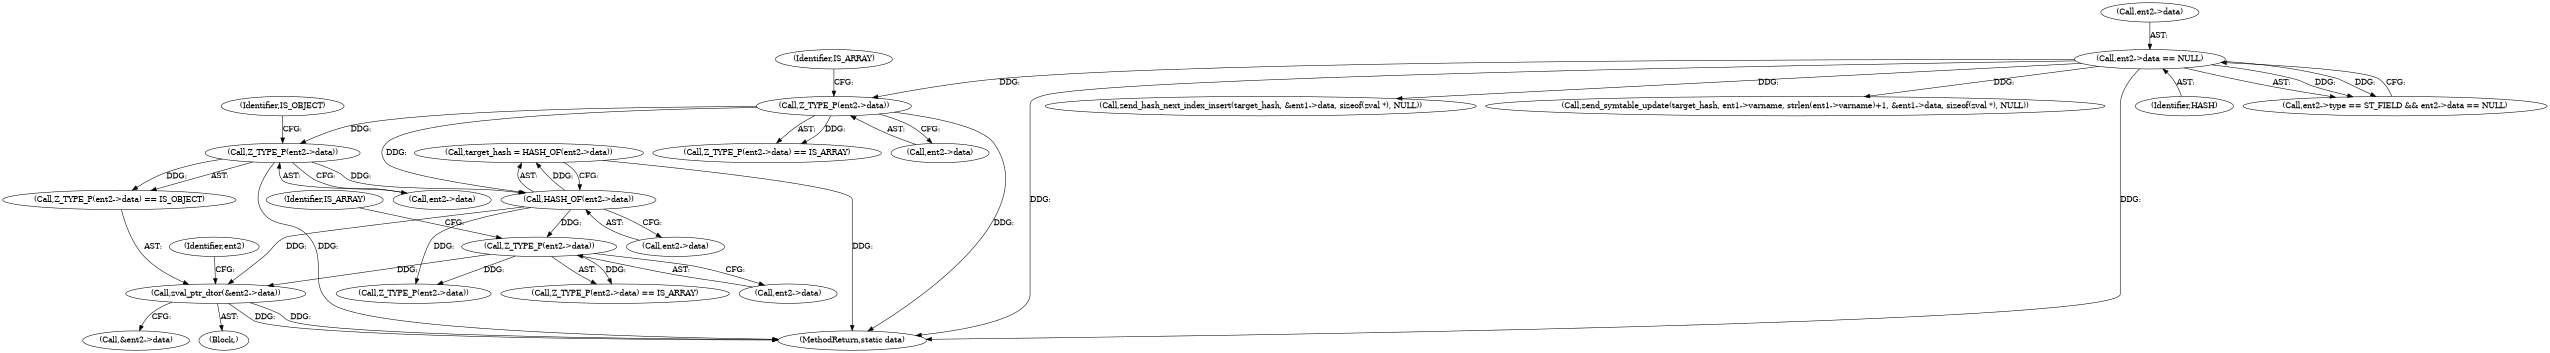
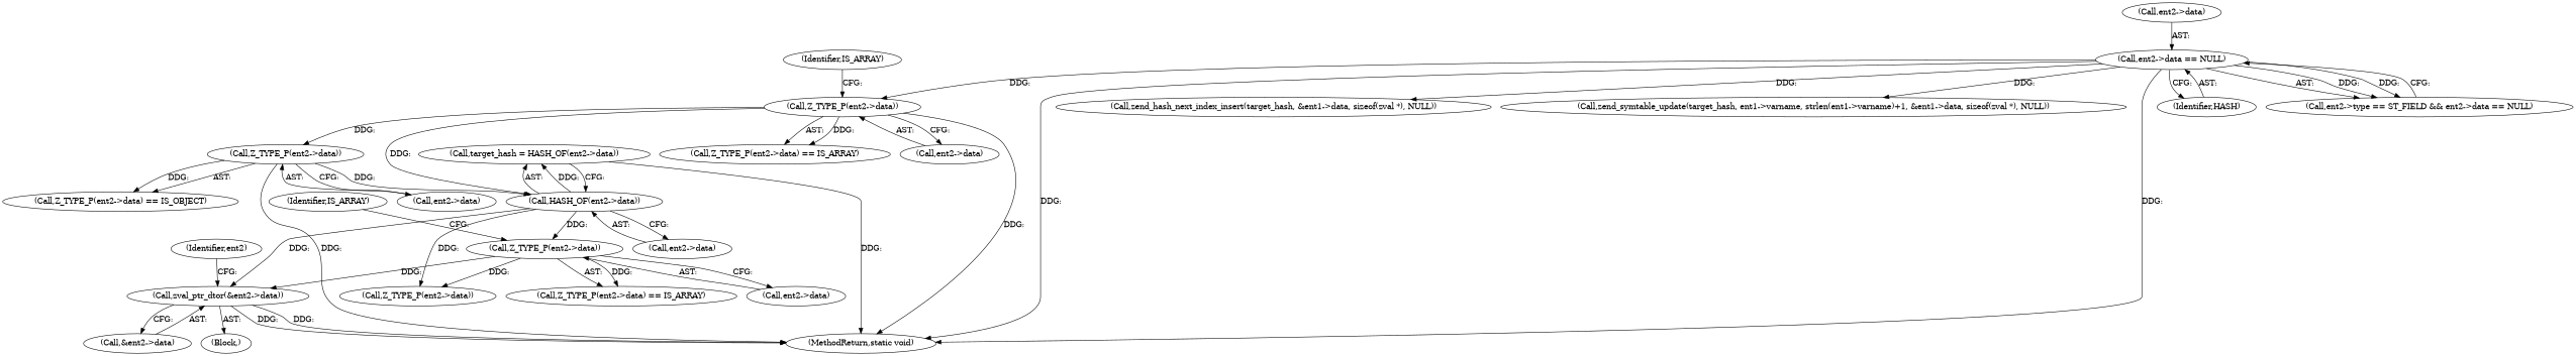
  digraph {
    n1 [label="(Call,zval_ptr_dtor(&ent2->data))"]
    n2 [label="(Call,&ent2->data)"]
-   n3 [label="(MethodReturn,static data)"]
+   n3 [label="(MethodReturn,static void)"]
    n4 [label="(Block,)"]
    n5 [label="(Call,HASH_OF(ent2->data))"]
    n6 [label="(Call,Z_TYPE_P(ent2->data))"]
    n7 [label="(Call,target_hash = HASH_OF(ent2->data))"]
    n8 [label="(Call,ent2->data)"]
    n9 [label="(Call,Z_TYPE_P(ent2->data))"]
    n10 [label="(Call,ent2->data)"]
    n11 [label="(Call,Z_TYPE_P(ent2->data) == IS_ARRAY)"]
    n12 [label="(Call,Z_TYPE_P(ent2->data))"]
    n13 [label="(Call,ent2->data)"]
    n14 [label="(Call,Z_TYPE_P(ent2->data) == IS_OBJECT)"]
    n15 [label="(Call,Z_TYPE_P(ent2->data))"]
    n16 [label="(Call,Z_TYPE_P(ent2->data) == IS_ARRAY)"]
    n17 [label="(Call,ent2->data)"]
    n18 [label="(Call,ent2->data == NULL)"]
    n19 [label="(Call,zend_hash_next_index_insert(target_hash, &ent1->data, sizeof(zval *), NULL))"]
    n20 [label="(Call,zend_symtable_update(target_hash, ent1->varname, strlen(ent1->varname)+1, &ent1->data, sizeof(zval *), NULL))"]
    n21 [label="(Identifier,HASH)"]
    n22 [label="(Call,ent2->type == ST_FIELD && ent2->data == NULL)"]
    n23 [label="(Identifier,ent2)"]
    n24 [label="(Identifier,IS_ARRAY)"]
-   n25 [label="(Identifier,IS_OBJECT)"]
    n26 [label="(Call,ent2->data)"]
    n27 [label="(Identifier,IS_ARRAY)"]
    n1 -> n2 [label="CFG: "]
    n1 -> n3 [label="DDG: "]
    n1 -> n3 [label="DDG: "]
    n1 -> n4 [label="AST: "]
-   n14 -> n1 [label="AST: "]
+   n2 -> n1 [label="AST: "]
    n5 -> n1 [label="DDG: "]
    n5 -> n6 [label="DDG: "]
    n5 -> n7 [label="AST: "]
    n5 -> n7 [label="DDG: "]
    n5 -> n8 [label="CFG: "]
    n5 -> n9 [label="DDG: "]
    n6 -> n1 [label="DDG: "]
    n6 -> n9 [label="DDG: "]
    n6 -> n10 [label="CFG: "]
    n6 -> n11 [label="AST: "]
    n6 -> n11 [label="DDG: "]
    n7 -> n3 [label="DDG: "]
    n7 -> n5 [label="CFG: "]
    n8 -> n5 [label="AST: "]
    n10 -> n6 [label="AST: "]
    n12 -> n3 [label="DDG: "]
    n12 -> n5 [label="DDG: "]
    n12 -> n13 [label="CFG: "]
    n12 -> n14 [label="AST: "]
    n12 -> n14 [label="DDG: "]
    n13 -> n12 [label="AST: "]
    n15 -> n3 [label="DDG: "]
    n15 -> n5 [label="DDG: "]
    n15 -> n12 [label="DDG: "]
    n15 -> n16 [label="AST: "]
    n15 -> n16 [label="DDG: "]
    n15 -> n17 [label="CFG: "]
    n17 -> n15 [label="AST: "]
    n18 -> n3 [label="DDG: "]
    n18 -> n3 [label="DDG: "]
    n18 -> n15 [label="DDG: "]
    n18 -> n19 [label="DDG: "]
    n18 -> n20 [label="DDG: "]
+   n18 -> n21 [label="CFG: "]
    n18 -> n22 [label="AST: "]
    n18 -> n22 [label="DDG: "]
    n18 -> n22 [label="DDG: "]
    n21 -> n18 [label="AST: "]
    n22 -> n18 [label="CFG: "]
    n23 -> n1 [label="CFG: "]
    n24 -> n6 [label="CFG: "]
-   n25 -> n12 [label="CFG: "]
    n26 -> n18 [label="AST: "]
    n27 -> n15 [label="CFG: "]
  }
